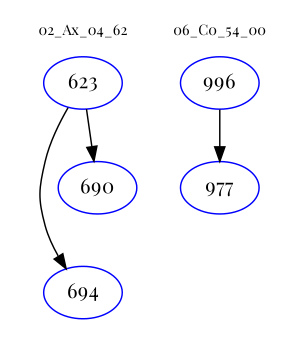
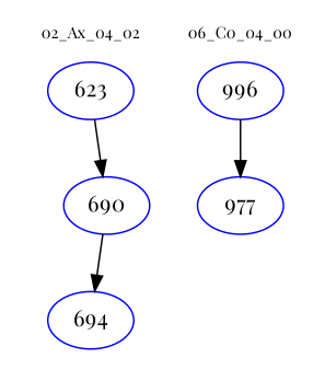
  digraph {
    fontname="Playfair Display"
    node [color=blue fontname="Playfair Display"]
    edge [color=black fontname="Playfair Display"]
    n1 [label=623]
    n2 [label=694]
    n3 [label=690]
    n4 [label=996]
    n5 [label=977]
    subgraph cluster_1 {
      color=white
      fontsize=10
-     label="02_Ax_04_62"
+     label="02_Ax_04_02"
      n1
      n2
      n3
    }
    subgraph cluster_2 {
      color=white
      fontsize=10
-     label="06_C0_54_00"
+     label="06_C0_04_00"
      n4
      n5
    }
-   n1 -> n2
+   n3 -> n2
    n1 -> n3
    n4 -> n5
  }
